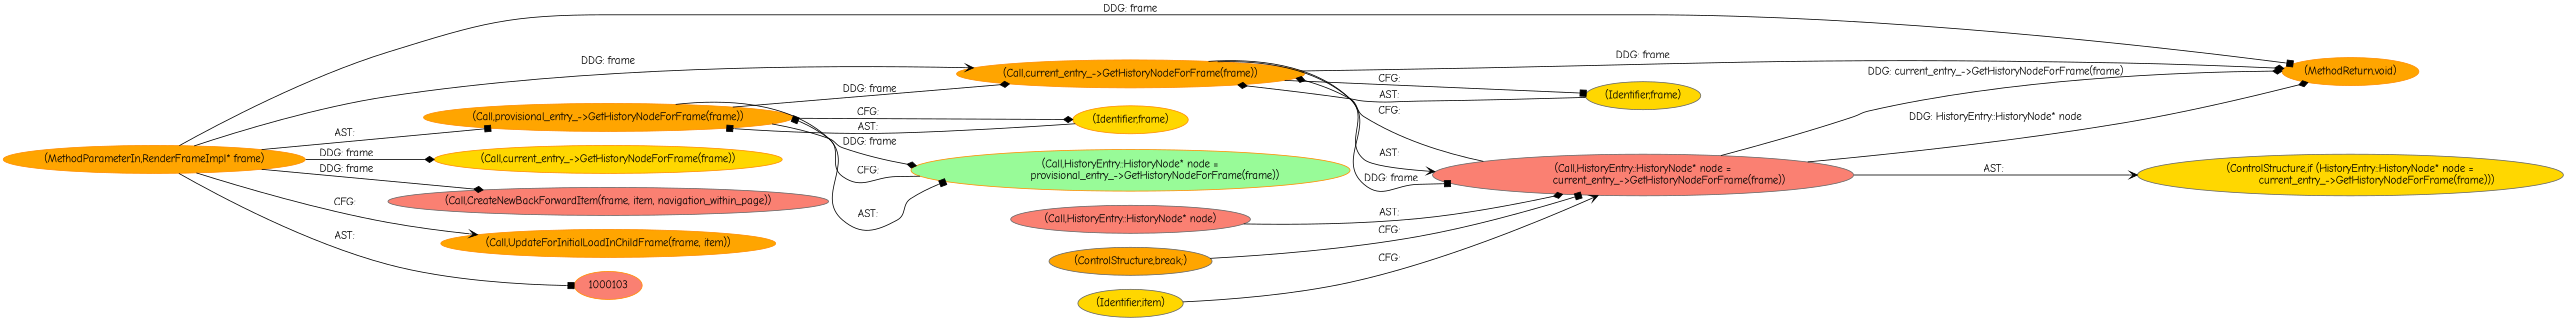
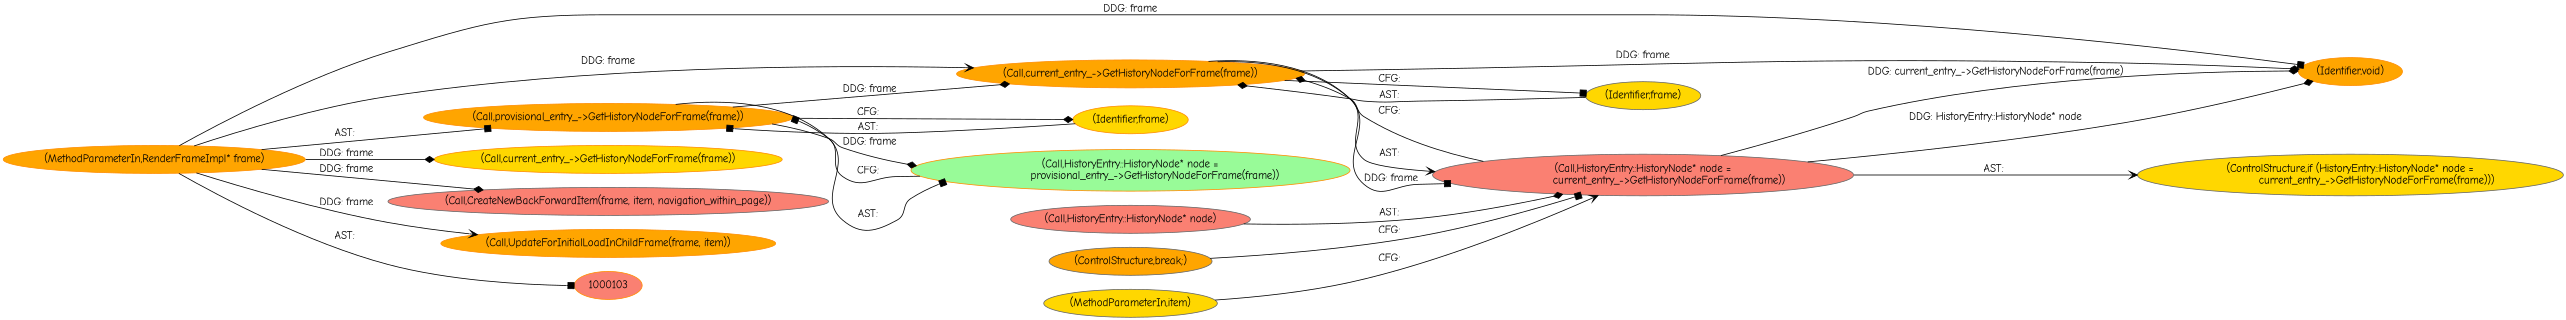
  digraph {
    fontname="Comic Neue"
    rankdir=LR
    node [color=darkorange fillcolor=orange fontname="Comic Neue" style=filled]
    edge [arrowhead=diamond fontname="Comic Neue"]
    n1 [label="(Call,current_entry_->GetHistoryNodeForFrame(frame))"]
    n2 [color=gray40 fillcolor=salmon label="(Call,HistoryEntry::HistoryNode* node =\n               current_entry_->GetHistoryNodeForFrame(frame))"]
-   n3 [label="(MethodReturn,void)"]
+   n3 [label="(Identifier,void)"]
    n4 [color=gray40 fillcolor=gold label="(Identifier,frame)"]
    n5 [color=gray40 fillcolor=gold label="(ControlStructure,if (HistoryEntry::HistoryNode* node =\n               current_entry_->GetHistoryNodeForFrame(frame)))"]
    n6 [label="(Call,provisional_entry_->GetHistoryNodeForFrame(frame))"]
    n7 [fillcolor=palegreen label="(Call,HistoryEntry::HistoryNode* node =\n              provisional_entry_->GetHistoryNodeForFrame(frame))"]
    n8 [fillcolor=gold label="(Identifier,frame)"]
    n9 [label="(MethodParameterIn,RenderFrameImpl* frame)"]
    n10 [fillcolor=gold label="(Call,current_entry_->GetHistoryNodeForFrame(frame))"]
    n11 [color=gray40 fillcolor=salmon label="(Call,CreateNewBackForwardItem(frame, item, navigation_within_page))"]
    n12 [label="(Call,UpdateForInitialLoadInChildFrame(frame, item))"]
    1000103 [fillcolor=salmon]
    n14 [color=gray40 fillcolor=salmon label="(Call,HistoryEntry::HistoryNode* node)"]
    n15 [color=gray40 label="(ControlStructure,break;)"]
-   n16 [color=gray40 fillcolor=gold label="(Identifier,item)"]
+   n16 [color=gray40 fillcolor=gold label="(MethodParameterIn,item)"]
    n1 -> n2 [arrowhead=vee label="AST: "]
    n1 -> n2 [arrowhead=box label="DDG: frame"]
    n1 -> n3 [label="DDG: frame"]
    n1 -> n4 [arrowhead=box label="CFG: "]
    n2 -> n1 [label="CFG: "]
    n2 -> n3 [label="DDG: HistoryEntry::HistoryNode* node"]
    n2 -> n3 [label="DDG: current_entry_->GetHistoryNodeForFrame(frame)"]
    n2 -> n5 [arrowhead=vee label="AST: "]
    n4 -> n1 [label="AST: "]
    n6 -> n1 [label="DDG: frame"]
    n6 -> n7 [arrowhead=box label="AST: "]
    n6 -> n7 [label="DDG: frame"]
    n6 -> n8 [label="CFG: "]
    n7 -> n6 [arrowhead=box label="CFG: "]
    n8 -> n6 [arrowhead=box label="AST: "]
    n9 -> n1 [arrowhead=vee label="DDG: frame"]
    n9 -> n3 [arrowhead=box label="DDG: frame"]
    n9 -> n6 [arrowhead=box label="AST: "]
    n9 -> n10 [label="DDG: frame"]
    n9 -> n11 [label="DDG: frame"]
-   n9 -> n12 [arrowhead=vee label="CFG: "]
+   n9 -> n12 [arrowhead=vee label="DDG: frame"]
    n9 -> 1000103 [arrowhead=box label="AST: "]
    n14 -> n2 [label="AST: "]
    n15 -> n2 [arrowhead=box label="CFG: "]
    n16 -> n2 [arrowhead=vee label="CFG: "]
  }
